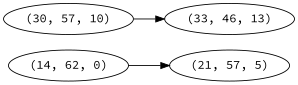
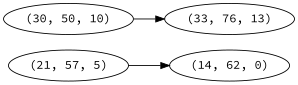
  digraph {
    fontname="Source Code Pro"
    rankdir=LR
    node [fontname="Source Code Pro"]
    edge [fontname="Source Code Pro"]
    "(14, 62, 0)"
    "(21, 57, 5)"
-   "(30, 50, 10)" [label="(30, 57, 10)"]
-   "(33, 46, 13)"
-   "(14, 62, 0)" -> "(21, 57, 5)"
+   "(30, 50, 10)"
+   "(33, 46, 13)" [label="(33, 76, 13)"]
+   "(21, 57, 5)" -> "(14, 62, 0)"
    "(30, 50, 10)" -> "(33, 46, 13)"
  }
